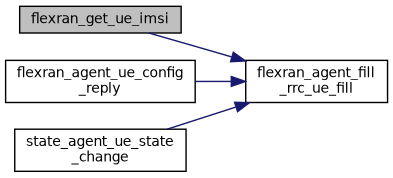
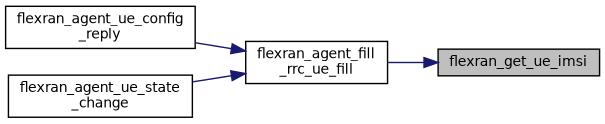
  digraph {
    rankdir=RL
    node [color=black fillcolor=white fontname=Helvetica fontsize=10 shape=record style=filled]
    edge [color=midnightblue dir=back fontname=Helvetica fontsize=10 labelfontname=Helvetica labelfontsize=10 style=solid]
    n1 [fillcolor=grey75 fontcolor=black height=0.2 label=flexran_get_ue_imsi width=0.4]
    n2 [height=0.2 label="flexran_agent_fill\l_rrc_ue_fill" width=0.4]
    n3 [height=0.2 label="flexran_agent_ue_config\l_reply" width=0.4]
-   n4 [height=0.2 label="state_agent_ue_state\l_change" width=0.4]
-   n2 -> n1
+   n4 [height=0.2 label="flexran_agent_ue_state\l_change" width=0.4]
+   n1 -> n2
    n2 -> n3
    n2 -> n4
  }
